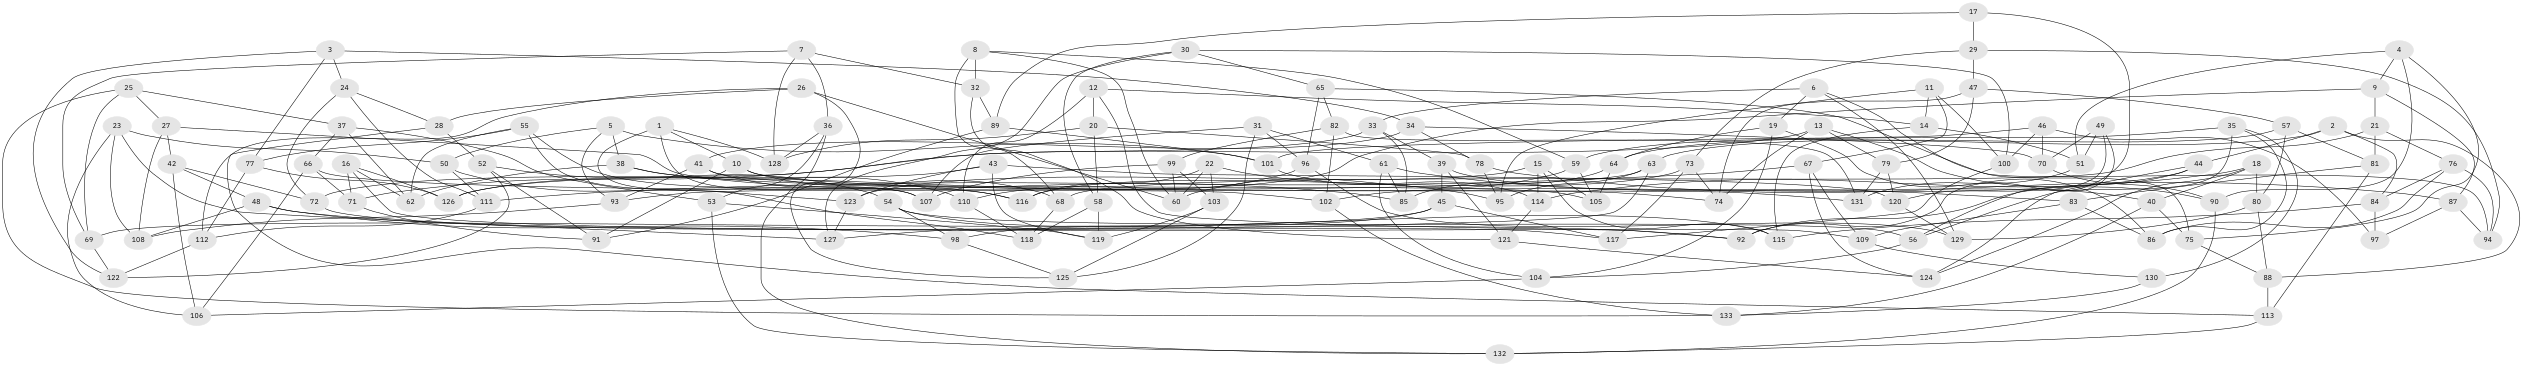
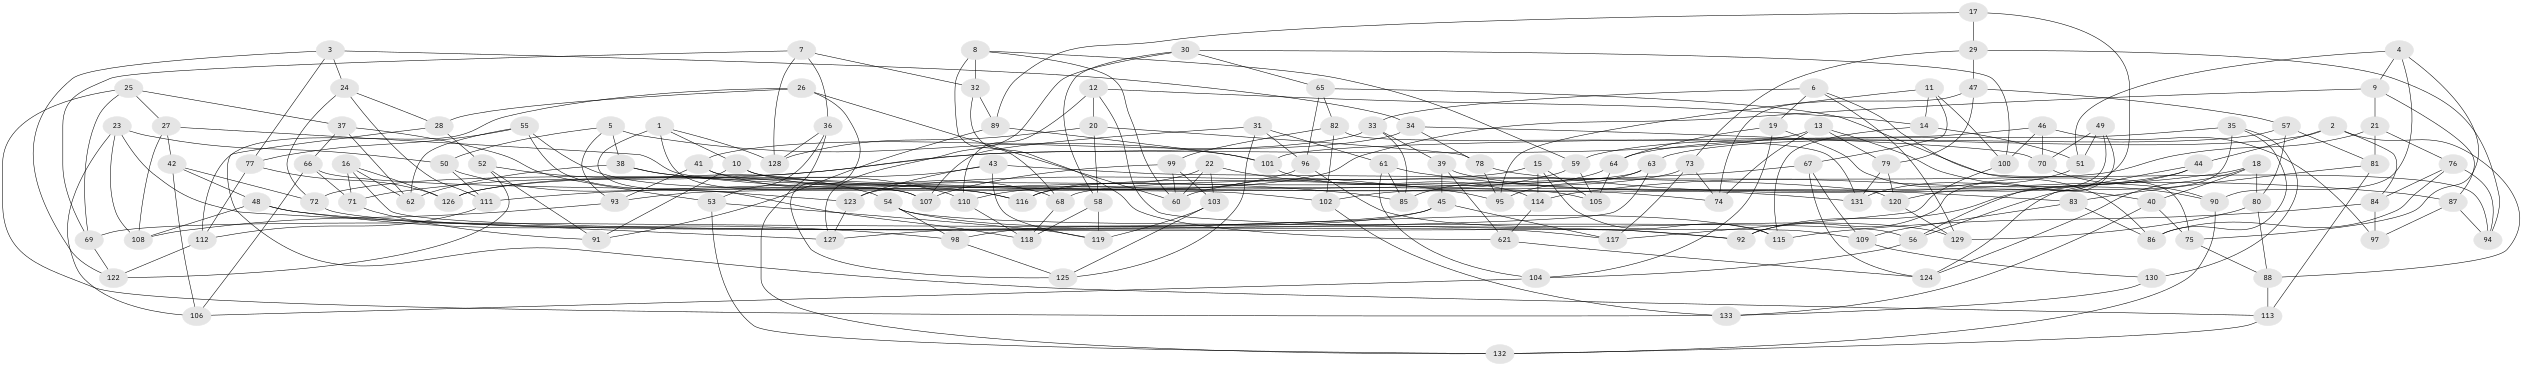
  graph {
    fontname="IBM Plex Sans"
    node [color=gray90 fontname="IBM Plex Sans" style=filled]
    edge [fontname="IBM Plex Sans"]
    1
    10
    107
    118
    128
    68
    91
    131
    2
    44
    59
    84
    88
    92
    124
    102
    60
    105
    115
    97
    113
    3
    24
    34
    77
    122
    72
    28
    111
    78
    41
    70
    126
    112
    4
    9
    51
    75
    90
    21
    87
    132
    5
    38
    50
    93
    101
    110
    62
    85
    123
    108
    114
    6
    19
    33
    129
    64
    86
    104
    71
    39
    7
    32
    36
    69
    89
-   121
+   121 [label=621]
    53
    8
    76
    81
    94
    11
    14
    67
    95
    100
    109
    117
    12
    20
    58
    13
    74
    79
    120
    15
    127
    16
    130
    17
    29
    47
    73
    18
    40
    80
    133
    106
    119
    83
    22
    103
    116
    125
    23
    52
    25
    27
    37
    42
    66
    26
    48
    54
    57
    30
    65
    96
    82
    31
    61
    45
    35
    56
    98
    43
    46
    63
    49
    55
    99
    1 -- 10
    1 -- 107
    1 -- 118
    1 -- 128
    10 -- 68
    10 -- 91
    10 -- 131
    68 -- 118
    2 -- 44
    2 -- 59
    2 -- 84
    2 -- 88
    44 -- 92
    44 -- 124
    44 -- 102
    59 -- 60
    59 -- 105
    84 -- 115
    84 -- 97
    88 -- 113
    102 -- 133
    113 -- 132
    3 -- 24
    3 -- 34
    3 -- 77
    3 -- 122
    24 -- 72
    24 -- 28
    24 -- 111
    34 -- 78
    34 -- 41
    34 -- 70
    77 -- 126
    77 -- 112
    72 -- 117
    28 -- 113
    28 -- 52
    111 -- 112
    78 -- 87
    78 -- 95
    41 -- 93
    41 -- 74
    41 -- 116
    70 -- 90
    112 -- 122
    4 -- 9
    4 -- 51
    4 -- 75
    4 -- 90
    9 -- 126
    9 -- 21
    9 -- 87
    51 -- 131
    75 -- 88
    90 -- 132
    21 -- 68
    21 -- 76
    21 -- 81
    87 -- 97
    87 -- 94
    5 -- 38
    5 -- 50
    5 -- 93
    5 -- 101
    38 -- 110
    38 -- 62
    38 -- 85
    50 -- 111
    50 -- 123
    93 -- 108
    101 -- 114
    110 -- 118
    123 -- 127
    114 -- 121
    6 -- 75
    6 -- 19
    6 -- 33
    6 -- 129
    19 -- 64
    19 -- 86
    19 -- 104
    33 -- 85
    33 -- 71
    33 -- 39
    64 -- 105
    64 -- 85
    104 -- 106
    71 -- 91
    39 -- 121
    39 -- 40
    39 -- 45
    7 -- 128
    7 -- 32
    7 -- 36
    7 -- 69
    32 -- 89
    32 -- 121
    36 -- 128
    36 -- 132
    36 -- 53
    69 -- 122
    89 -- 91
    89 -- 101
    121 -- 124
    53 -- 132
    53 -- 119
    8 -- 68
    8 -- 59
    8 -- 60
    8 -- 32
    76 -- 84
    76 -- 86
    76 -- 94
    81 -- 113
    81 -- 83
    11 -- 14
    11 -- 67
    11 -- 95
    11 -- 100
    14 -- 115
    14 -- 51
    67 -- 124
    67 -- 111
    67 -- 109
    100 -- 117
    109 -- 130
    12 -- 92
    12 -- 110
    12 -- 14
    12 -- 20
    20 -- 128
    20 -- 78
    20 -- 58
    58 -- 118
    58 -- 119
    13 -- 72
    13 -- 90
    13 -- 74
    13 -- 79
    79 -- 131
    79 -- 120
    120 -- 129
    15 -- 105
    15 -- 115
    15 -- 123
    15 -- 114
    16 -- 126
    16 -- 62
    16 -- 71
    16 -- 109
    130 -- 133
    17 -- 92
    17 -- 89
    17 -- 29
    29 -- 94
    29 -- 47
    29 -- 73
    47 -- 74
    47 -- 79
    47 -- 57
    73 -- 117
    73 -- 74
    73 -- 116
    18 -- 124
    18 -- 114
    18 -- 40
    18 -- 80
    40 -- 75
    40 -- 133
    80 -- 88
    80 -- 129
    83 -- 86
    83 -- 109
    22 -- 60
    22 -- 95
    22 -- 103
    22 -- 116
    103 -- 119
    103 -- 125
    23 -- 50
    23 -- 108
    23 -- 127
    23 -- 106
    52 -- 91
    52 -- 122
    52 -- 54
    25 -- 69
    25 -- 133
    25 -- 27
    25 -- 37
    27 -- 105
    27 -- 108
    27 -- 42
    37 -- 62
    37 -- 53
    37 -- 66
    42 -- 72
    42 -- 106
    42 -- 48
    66 -- 102
    66 -- 71
    66 -- 106
    26 -- 60
    26 -- 28
    26 -- 112
    26 -- 125
    48 -- 92
    48 -- 108
    48 -- 98
    54 -- 115
    54 -- 56
    54 -- 98
    57 -- 81
    57 -- 80
    57 -- 63
    30 -- 100
    30 -- 58
    30 -- 127
    30 -- 65
    65 -- 94
    65 -- 96
    65 -- 82
    96 -- 110
    96 -- 129
    82 -- 131
    82 -- 102
    82 -- 99
    31 -- 107
    31 -- 125
    31 -- 96
    31 -- 61
    61 -- 85
    61 -- 104
    61 -- 83
    45 -- 69
    45 -- 117
    45 -- 98
    35 -- 64
    35 -- 86
    35 -- 130
    35 -- 56
    56 -- 104
    98 -- 125
    43 -- 126
    43 -- 123
    43 -- 120
    43 -- 119
    46 -- 97
    46 -- 70
    46 -- 101
    46 -- 100
    63 -- 93
    63 -- 95
    63 -- 127
    49 -- 70
    49 -- 51
    49 -- 120
    49 -- 56
    55 -- 107
    55 -- 77
    55 -- 62
    55 -- 116
    99 -- 107
    99 -- 60
    99 -- 103
  }
